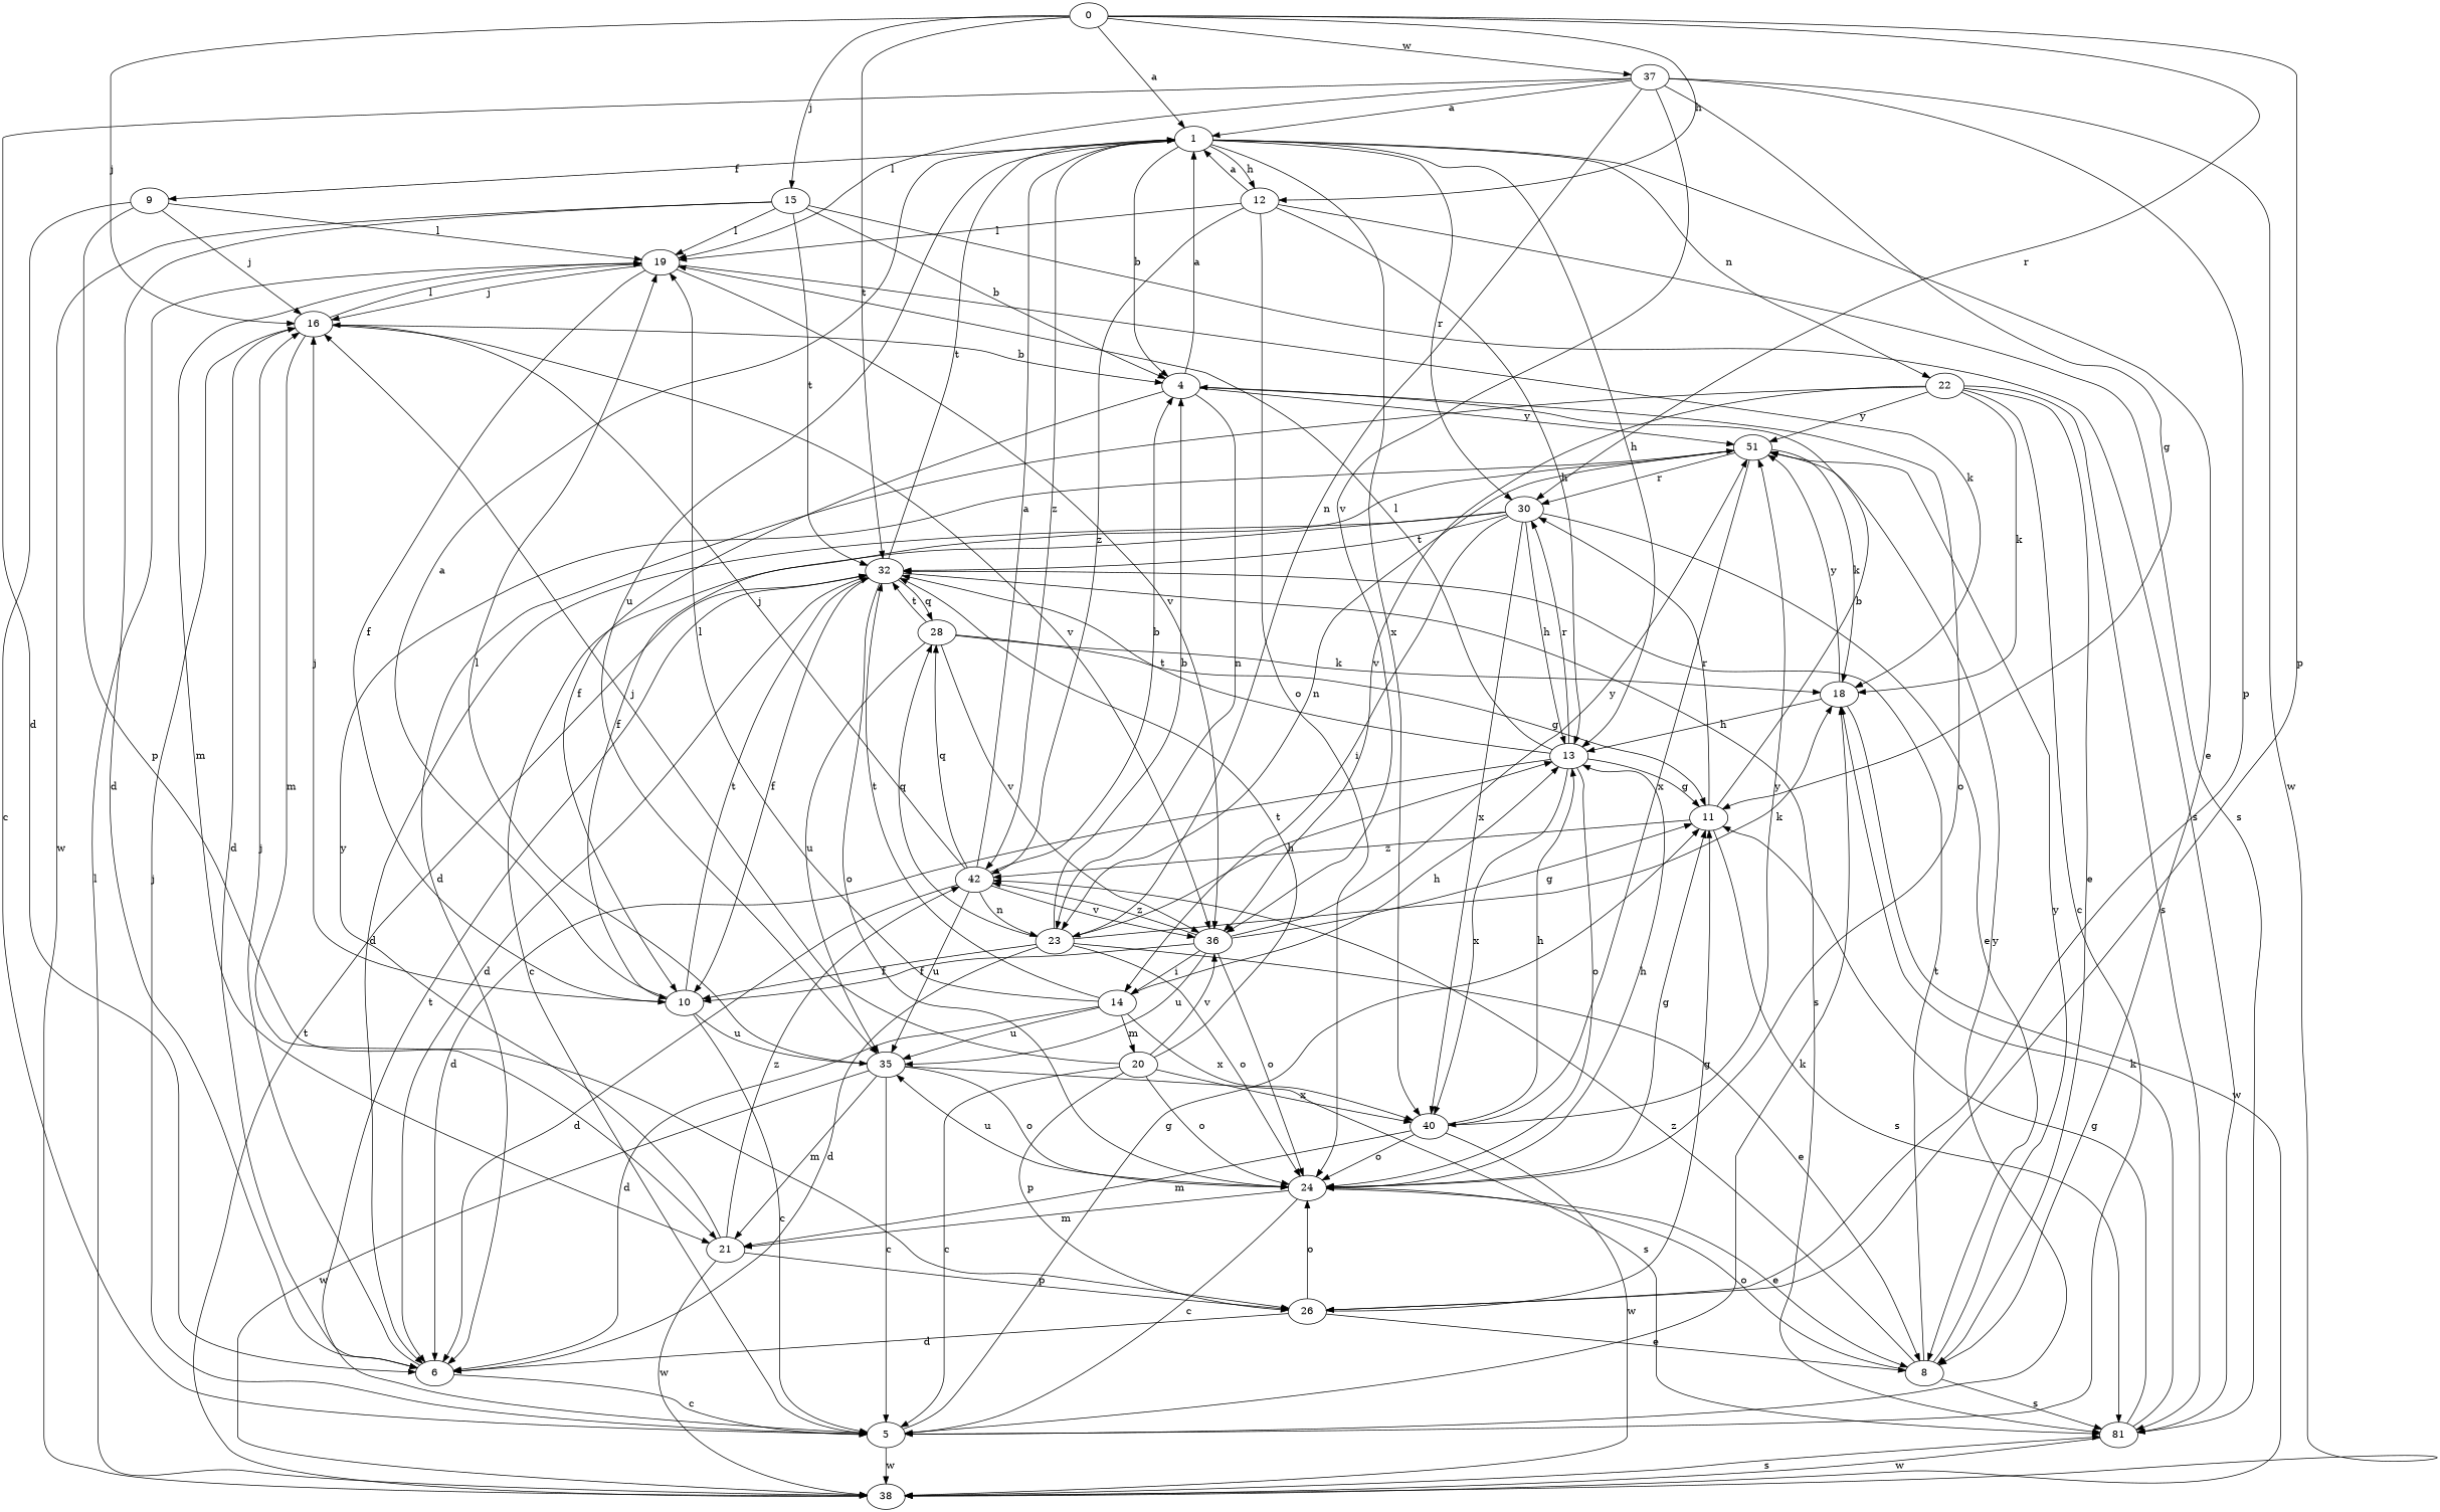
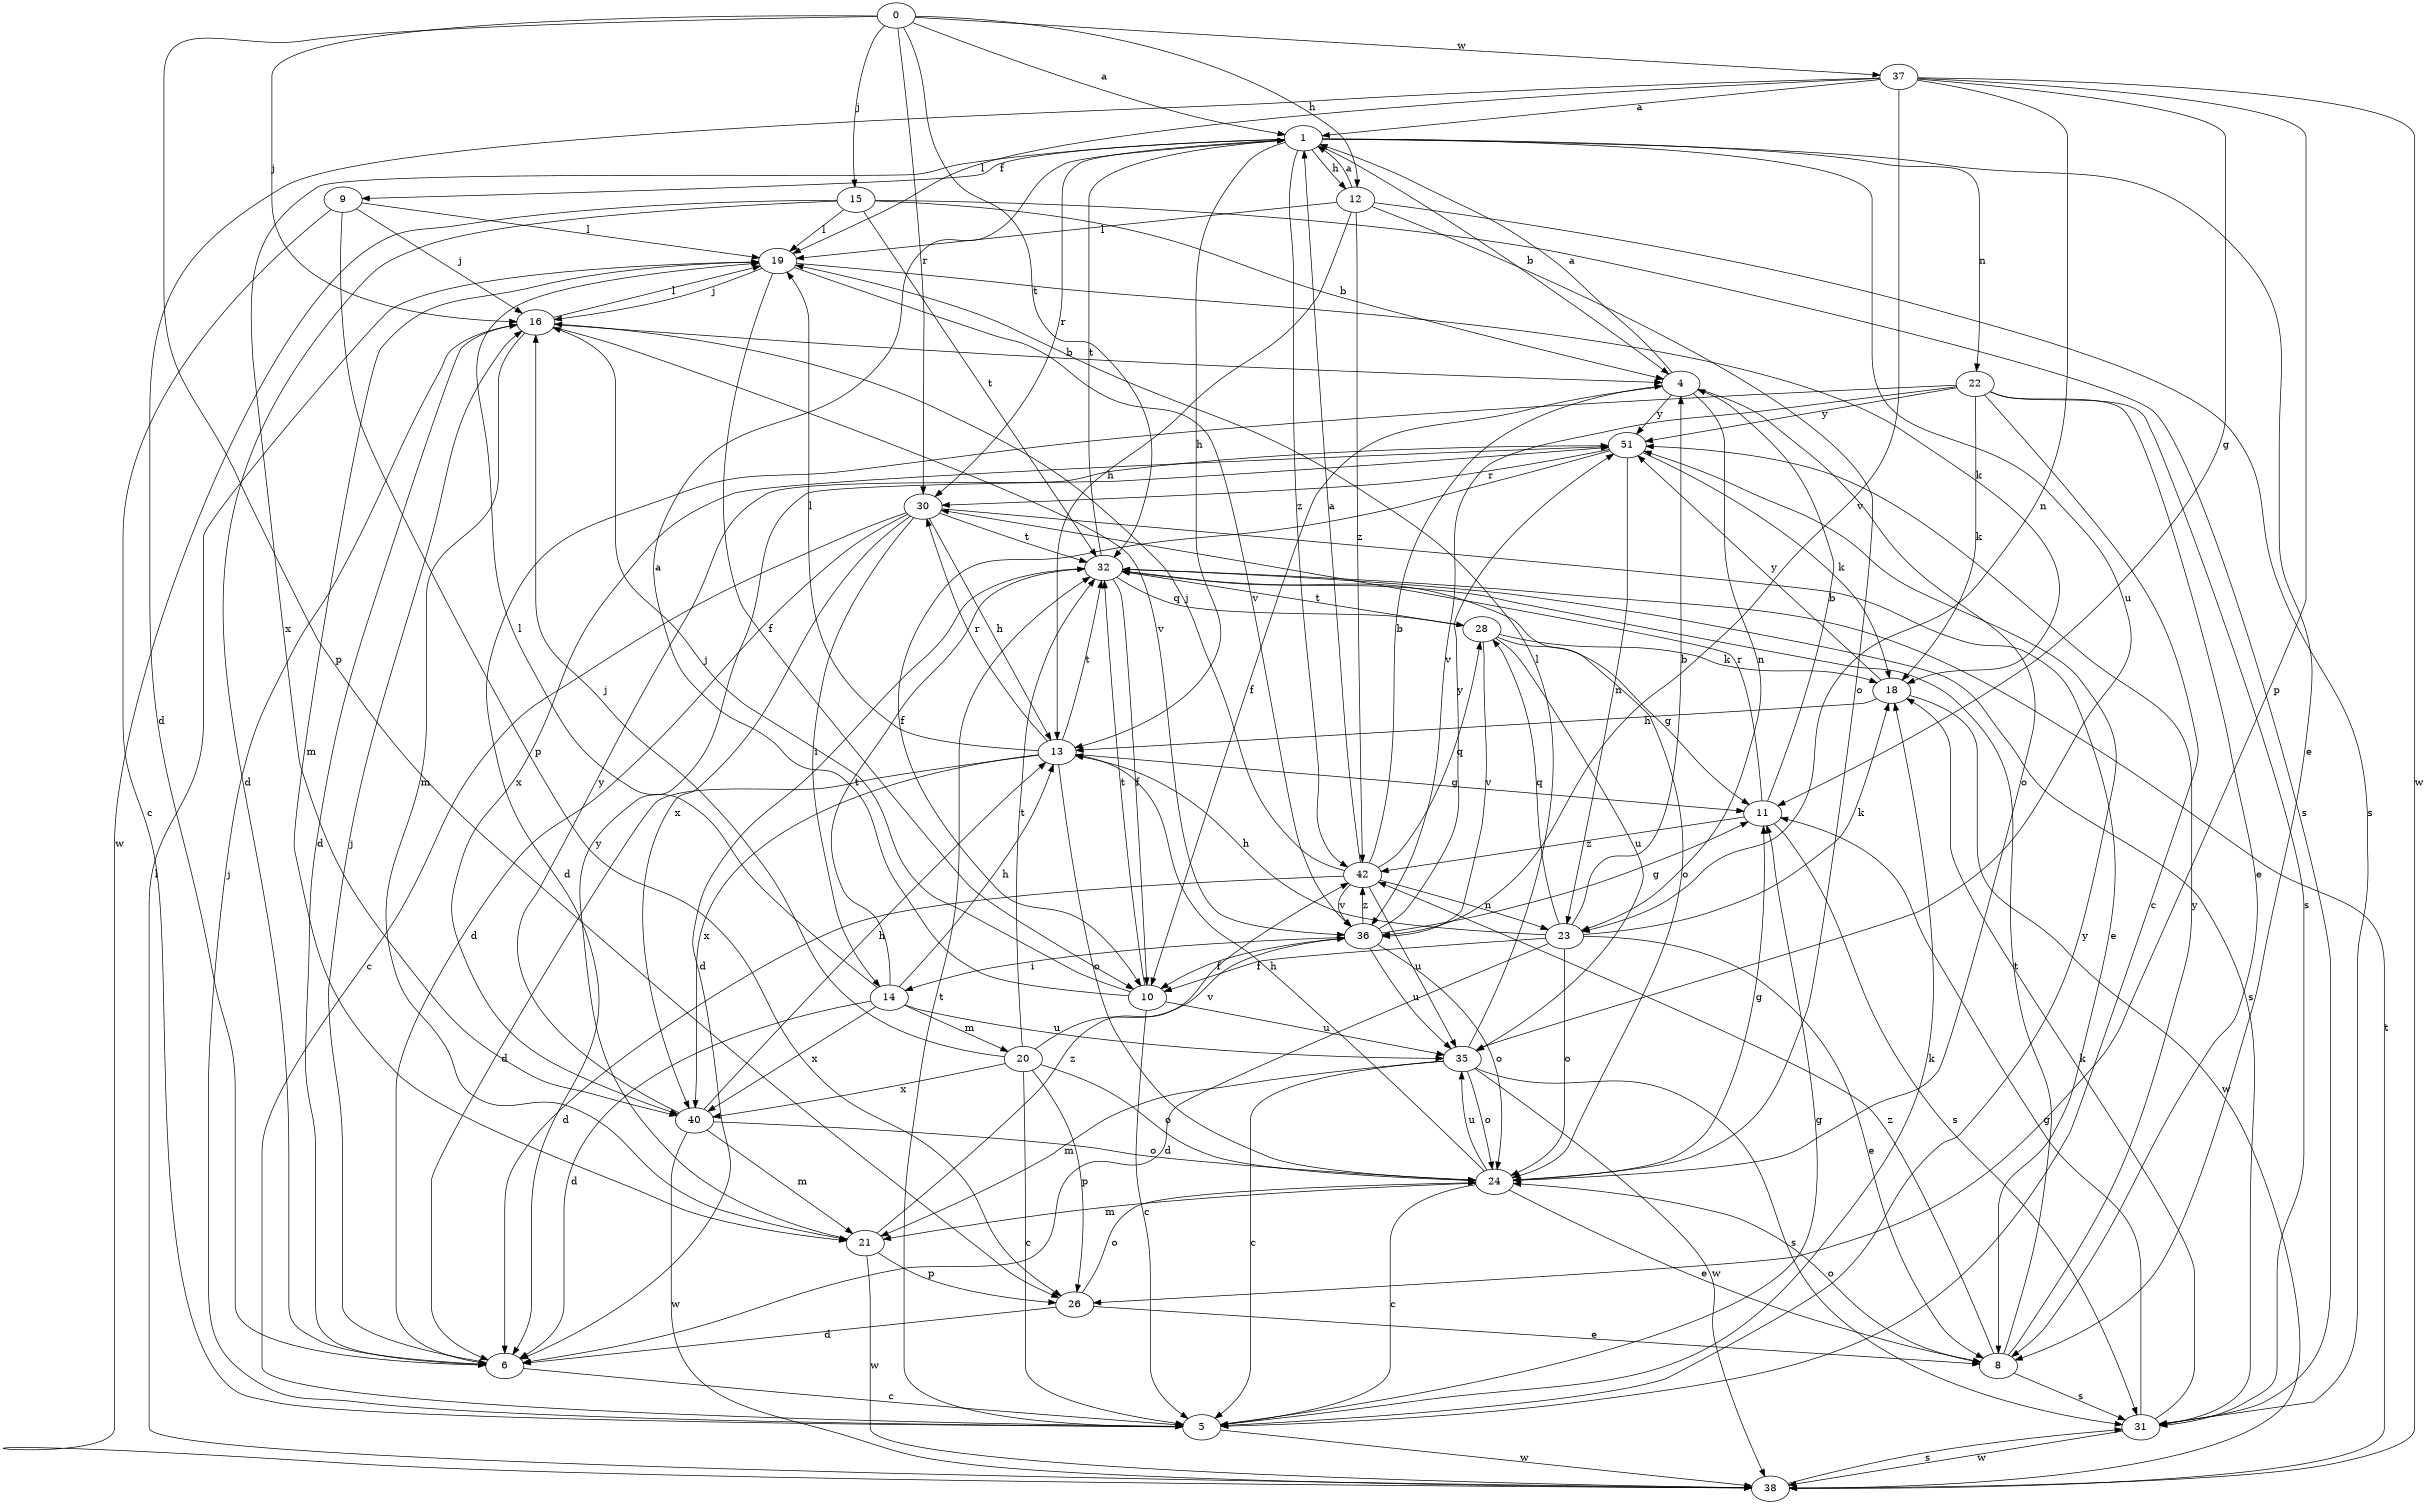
  strict digraph {
    0
    1
    12
    15
    16
    26
    30
    32
    37
    4
    8
    9
    13
    22
    35
    40
    42
    24
-   31 [label=81]
+   31
    19
    38
    6
    21
    36
    11
    5
    14
    10
    28
    23
    n31 [label=51]
    18
    20
    0 -> 1 [label=a]
    0 -> 12 [label=h]
    0 -> 15 [label=j]
    0 -> 16 [label=j]
    0 -> 26 [label=p]
    0 -> 30 [label=r]
    0 -> 32 [label=t]
    0 -> 37 [label=w]
    1 -> 12 [label=h]
    1 -> 30 [label=r]
    1 -> 4 [label=b]
    1 -> 8 [label=e]
    1 -> 9 [label=f]
    1 -> 13 [label=h]
    1 -> 22 [label=n]
    1 -> 35 [label=u]
    1 -> 40 [label=x]
    1 -> 42 [label=z]
    12 -> 1 [label=a]
    12 -> 13 [label=h]
    12 -> 42 [label=z]
    12 -> 24 [label=o]
    12 -> 31 [label=s]
    12 -> 19 [label=l]
    15 -> 32 [label=t]
    15 -> 4 [label=b]
    15 -> 31 [label=s]
    15 -> 19 [label=l]
    15 -> 38 [label=w]
    15 -> 6 [label=d]
    16 -> 4 [label=b]
    16 -> 19 [label=l]
    16 -> 6 [label=d]
    16 -> 21 [label=m]
    16 -> 36 [label=v]
    26 -> 8 [label=e]
    26 -> 24 [label=o]
    26 -> 6 [label=d]
-   26 -> 11 [label=g]
    30 -> 32 [label=t]
    30 -> 8 [label=e]
    30 -> 13 [label=h]
    30 -> 40 [label=x]
    30 -> 6 [label=d]
    30 -> 5 [label=c]
    30 -> 14 [label=i]
    32 -> 1 [label=t]
    32 -> 24 [label=o]
    32 -> 31 [label=s]
    32 -> 6 [label=d]
    32 -> 10 [label=f]
    32 -> 28 [label=q]
    37 -> 1 [label=a]
    37 -> 26 [label=p]
    37 -> 19 [label=l]
    37 -> 38 [label=w]
    37 -> 6 [label=d]
    37 -> 36 [label=v]
    37 -> 11 [label=g]
    37 -> 23 [label=n]
    4 -> 1 [label=a]
    4 -> 24 [label=o]
    4 -> 10 [label=f]
    4 -> 23 [label=n]
    4 -> n31 [label=y]
    8 -> 32 [label=t]
    8 -> 42 [label=z]
    8 -> 24 [label=o]
    8 -> 31 [label=s]
    8 -> n31 [label=y]
    9 -> 16 [label=j]
    9 -> 26 [label=p]
    9 -> 19 [label=l]
    9 -> 5 [label=c]
    13 -> 30 [label=r]
    13 -> 32 [label=t]
    13 -> 40 [label=x]
    13 -> 24 [label=o]
    13 -> 19 [label=l]
    13 -> 6 [label=d]
    13 -> 11 [label=g]
    22 -> 8 [label=e]
    22 -> 31 [label=s]
    22 -> 6 [label=d]
    22 -> 36 [label=v]
    22 -> 5 [label=c]
    22 -> n31 [label=y]
    22 -> 18 [label=k]
    35 -> 24 [label=o]
    35 -> 31 [label=s]
    35 -> 19 [label=l]
    35 -> 38 [label=w]
    35 -> 21 [label=m]
    35 -> 5 [label=c]
    40 -> 13 [label=h]
    40 -> 24 [label=o]
    40 -> 38 [label=w]
    40 -> 21 [label=m]
    40 -> n31 [label=y]
    42 -> 1 [label=a]
    42 -> 16 [label=j]
    42 -> 4 [label=b]
    42 -> 35 [label=u]
    42 -> 6 [label=d]
    42 -> 36 [label=v]
    42 -> 28 [label=q]
    42 -> 23 [label=n]
    24 -> 8 [label=e]
    24 -> 13 [label=h]
    24 -> 35 [label=u]
    24 -> 21 [label=m]
    24 -> 11 [label=g]
    24 -> 5 [label=c]
    31 -> 38 [label=w]
    31 -> 11 [label=g]
    31 -> 18 [label=k]
    19 -> 16 [label=j]
    19 -> 21 [label=m]
    19 -> 36 [label=v]
    19 -> 10 [label=f]
    19 -> 18 [label=k]
    38 -> 32 [label=t]
    38 -> 31 [label=s]
    38 -> 19 [label=l]
    6 -> 16 [label=j]
    6 -> 5 [label=c]
    21 -> 26 [label=p]
    21 -> 42 [label=z]
    21 -> 38 [label=w]
    21 -> n31 [label=y]
    36 -> 35 [label=u]
    36 -> 42 [label=z]
    36 -> 24 [label=o]
    36 -> 11 [label=g]
    36 -> 14 [label=i]
    36 -> 10 [label=f]
    36 -> n31 [label=y]
    11 -> 30 [label=r]
    11 -> 4 [label=b]
    11 -> 42 [label=z]
    11 -> 31 [label=s]
    5 -> 16 [label=j]
    5 -> 32 [label=t]
    5 -> 38 [label=w]
    5 -> 11 [label=g]
    5 -> n31 [label=y]
    5 -> 18 [label=k]
    14 -> 32 [label=t]
    14 -> 13 [label=h]
    14 -> 35 [label=u]
    14 -> 40 [label=x]
    14 -> 19 [label=l]
    14 -> 6 [label=d]
    14 -> 20 [label=m]
    10 -> 1 [label=a]
    10 -> 16 [label=j]
    10 -> 32 [label=t]
    10 -> 35 [label=u]
    10 -> 5 [label=c]
    28 -> 32 [label=t]
    28 -> 35 [label=u]
    28 -> 36 [label=v]
    28 -> 11 [label=g]
    28 -> 18 [label=k]
    23 -> 4 [label=b]
    23 -> 8 [label=e]
    23 -> 13 [label=h]
    23 -> 24 [label=o]
    23 -> 6 [label=d]
    23 -> 10 [label=f]
    23 -> 28 [label=q]
    23 -> 18 [label=k]
    n31 -> 30 [label=r]
    n31 -> 40 [label=x]
    n31 -> 10 [label=f]
    n31 -> 23 [label=n]
    n31 -> 18 [label=k]
    18 -> 13 [label=h]
    18 -> 38 [label=w]
    18 -> n31 [label=y]
    20 -> 16 [label=j]
    20 -> 26 [label=p]
    20 -> 32 [label=t]
    20 -> 40 [label=x]
    20 -> 24 [label=o]
    20 -> 36 [label=v]
    20 -> 5 [label=c]
  }
